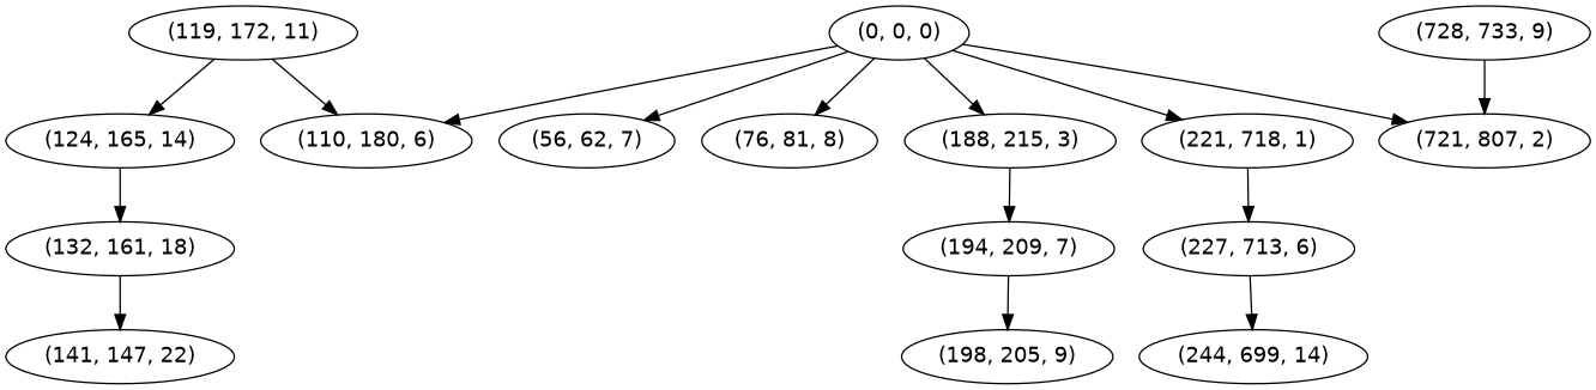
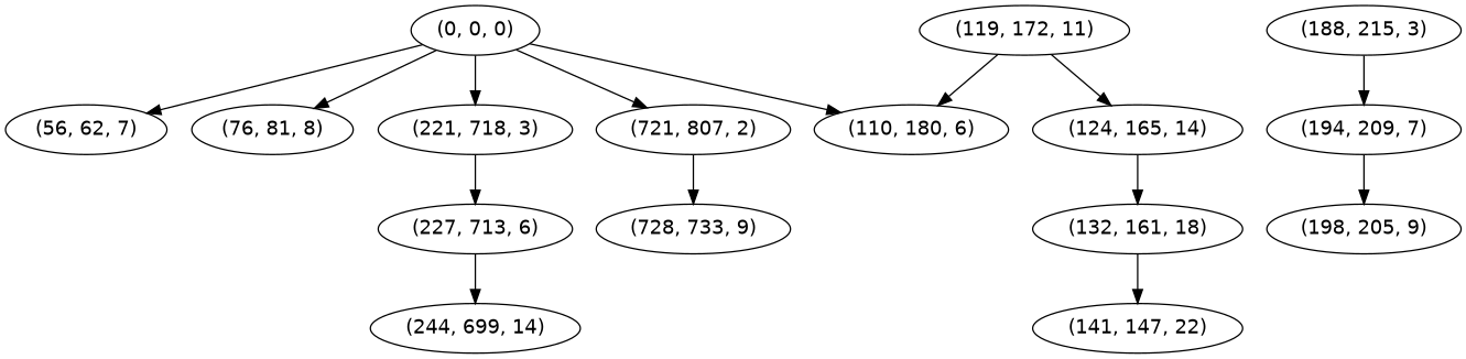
  digraph {
    fontname="DejaVu Sans"
    node [fontname="DejaVu Sans"]
    edge [fontname="DejaVu Sans"]
    "(0, 0, 0)"
    "(56, 62, 7)"
    "(76, 81, 8)"
    "(110, 180, 6)"
    "(188, 215, 3)"
-   "(221, 718, 1)"
+   "(221, 718, 1)" [label="(221, 718, 3)"]
    "(721, 807, 2)"
    "(194, 209, 7)"
    "(227, 713, 6)"
    "(728, 733, 9)"
    "(119, 172, 11)"
    n12 [label="(124, 165, 14)"]
    "(132, 161, 18)"
    "(141, 147, 22)"
    "(198, 205, 9)"
    "(244, 699, 14)"
    "(0, 0, 0)" -> "(56, 62, 7)"
    "(0, 0, 0)" -> "(76, 81, 8)"
    "(0, 0, 0)" -> "(110, 180, 6)"
-   "(0, 0, 0)" -> "(188, 215, 3)"
    "(0, 0, 0)" -> "(221, 718, 1)"
    "(0, 0, 0)" -> "(721, 807, 2)"
    "(188, 215, 3)" -> "(194, 209, 7)"
    "(221, 718, 1)" -> "(227, 713, 6)"
-   "(728, 733, 9)" -> "(721, 807, 2)"
+   "(721, 807, 2)" -> "(728, 733, 9)"
    "(194, 209, 7)" -> "(198, 205, 9)"
    "(227, 713, 6)" -> "(244, 699, 14)"
    "(119, 172, 11)" -> "(110, 180, 6)"
    "(119, 172, 11)" -> n12
    n12 -> "(132, 161, 18)"
    "(132, 161, 18)" -> "(141, 147, 22)"
  }
